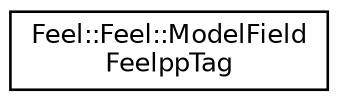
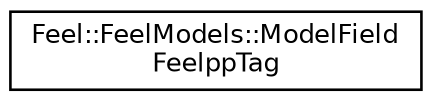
  digraph {
    rankdir=TB
-   n1 [color=black fillcolor=white fontname=Helvetica fontsize=10 height=0.2 label="Feel::Feel::ModelField\lFeelppTag" shape=record style=filled width=0.4]
+   n1 [color=black fillcolor=white fontname=Helvetica fontsize=10 height=0.2 label="Feel::FeelModels::ModelField\lFeelppTag" shape=record style=filled width=0.4]
  }
